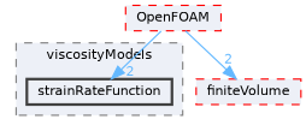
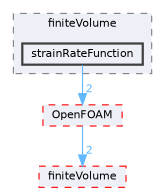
  digraph {
    compound=true
    node [color=red fillcolor="#edf0f7" fontname=Helvetica fontsize=10 shape=box style="filled,dashed"]
    edge [color=steelblue1 fontcolor=steelblue1 fontname=Helvetica fontsize=10 headlabel=2 labeldistance=1.5 labelfontname=Helvetica labelfontsize=10]
    n1 [color=grey25 height=0.2 label=strainRateFunction style="filled,bold" width=0.4]
    n2 [height=0.2 label=OpenFOAM width=0.4]
    n3 [height=0.2 label=finiteVolume width=0.4]
    subgraph cluster_1 {
      bgcolor="#edf0f7"
      fontname=Helvetica
      fontsize=10
-     label=viscosityModels
+     label=finiteVolume
      pencolor=grey50
      style="filled,dashed"
      n1
    }
-   n2 -> n1
+   n1 -> n2
    n2 -> n3
  }
